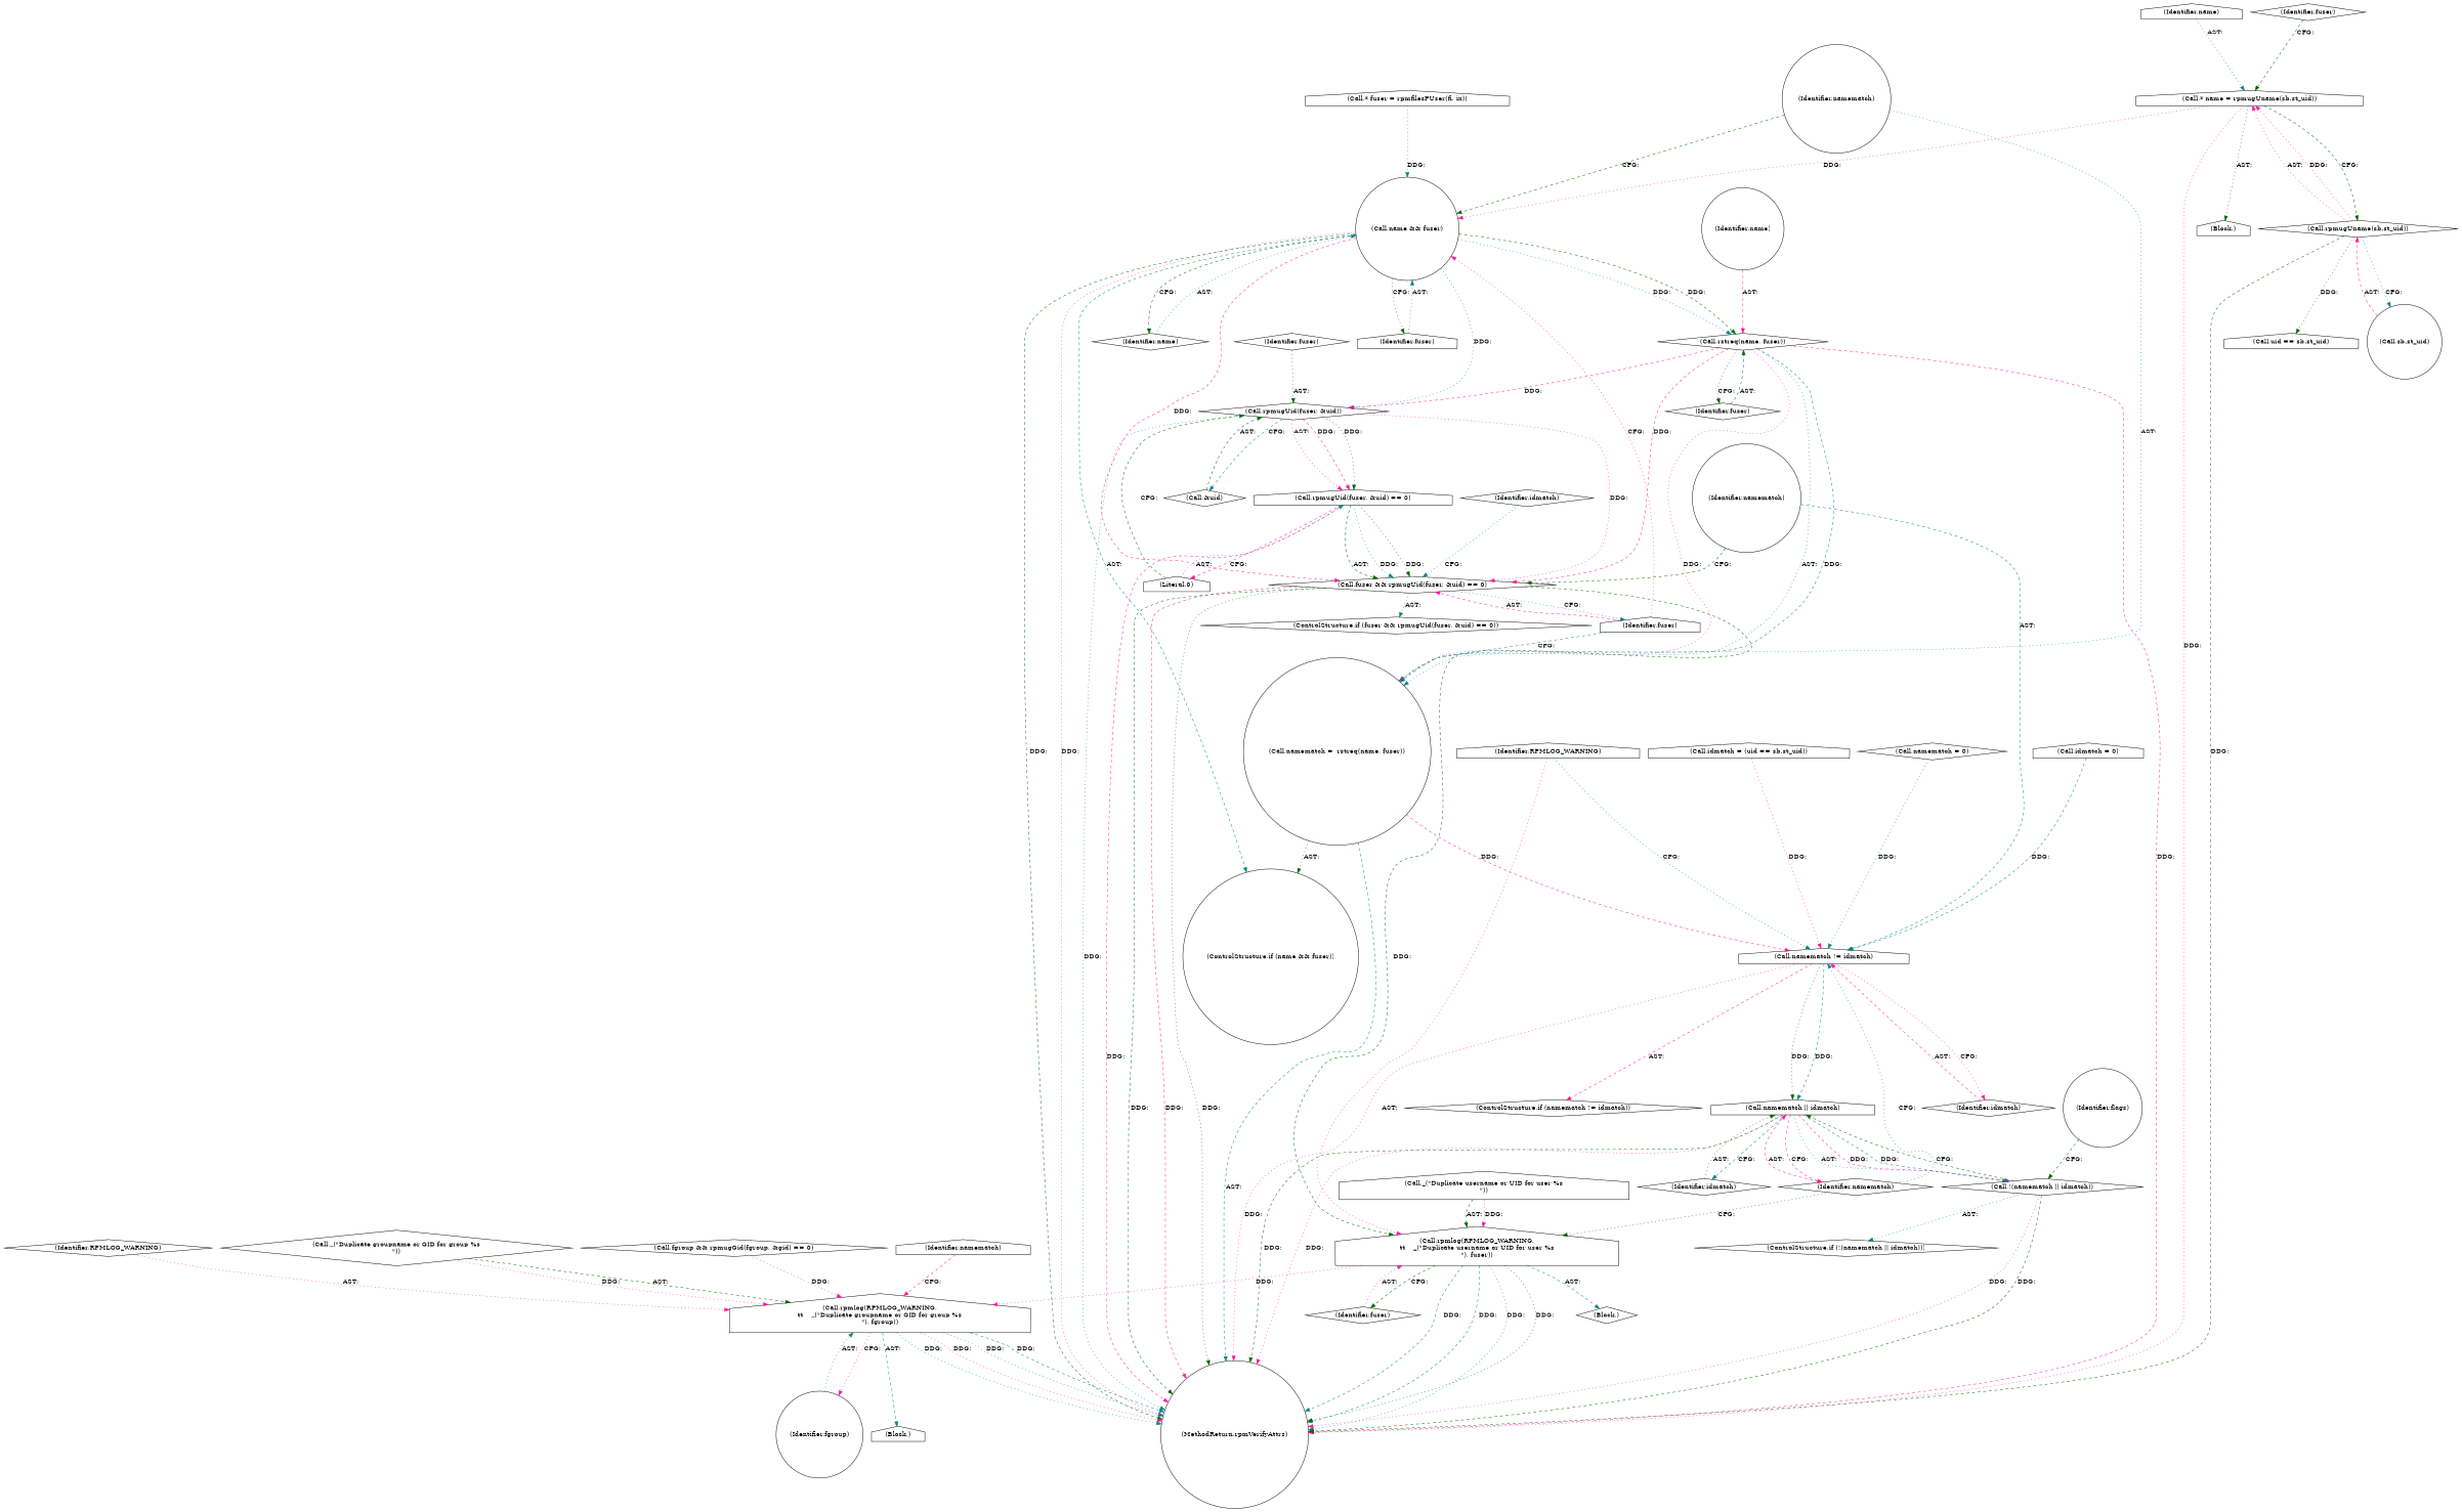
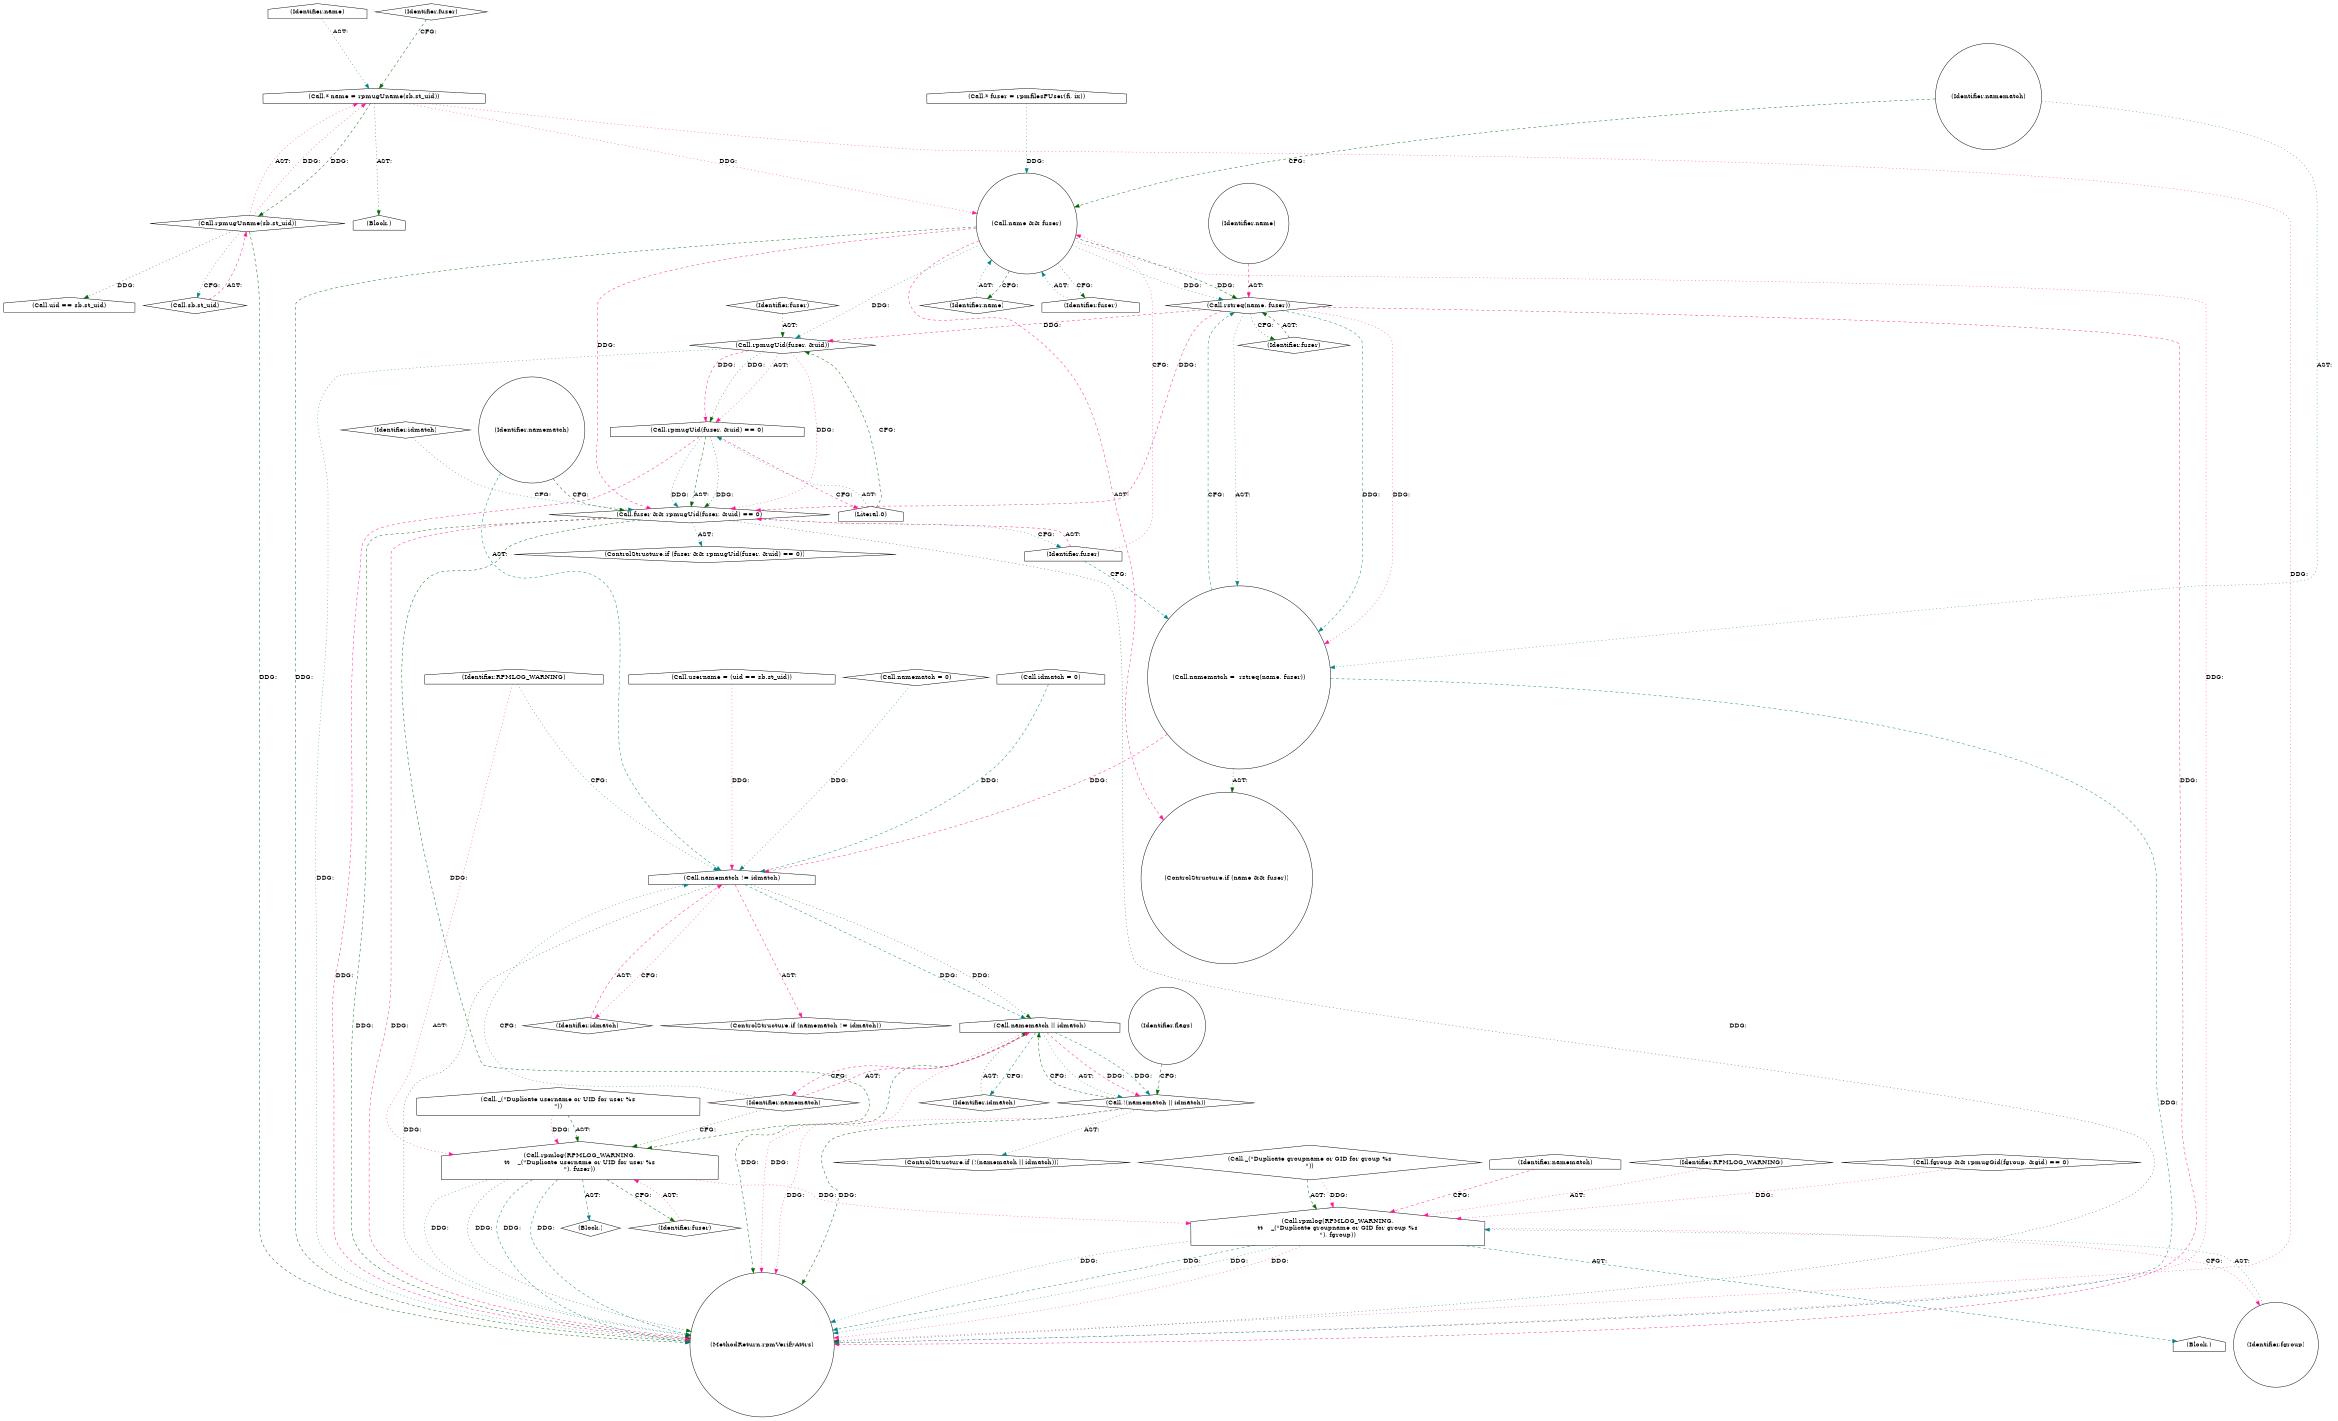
  digraph {
    node [shape=diamond]
    edge [color=deeppink style=dotted]
    n1 [label="(Call,* name = rpmugUname(sb.st_uid))" shape=house]
    n2 [label="(Call,rpmugUname(sb.st_uid))"]
    n3 [label="(Call,name && fuser)" shape=circle]
    n4 [label="(MethodReturn,rpmVerifyAttrs)" shape=circle]
    n5 [label="(Block,)" shape=house]
    n6 [label="(Call,uid == sb.st_uid)" shape=house]
-   n7 [label="(Call,sb.st_uid)" shape=circle]
+   n7 [label="(Call,sb.st_uid)"]
    n8 [label="(Call,rstreq(name, fuser))"]
    n9 [label="(Call,fuser && rpmugUid(fuser, &uid) == 0)"]
    n10 [label="(Call,rpmugUid(fuser, &uid))"]
    n11 [label="(Identifier,name)"]
    n12 [label="(Identifier,fuser)" shape=house]
    n13 [label="(ControlStructure,if (name && fuser))" shape=circle]
    n14 [label="(Call,namematch =  rstreq(name, fuser))" shape=circle]
    n15 [label="(Identifier,fuser)"]
    n16 [label="(Call,rpmlog(RPMLOG_WARNING,\n\t\t    _(\"Duplicate username or UID for user %s\n\"), fuser))" shape=house]
    n17 [label="(ControlStructure,if (fuser && rpmugUid(fuser, &uid) == 0))"]
    n18 [label="(Identifier,fuser)" shape=house]
    n19 [label="(Call,rpmugUid(fuser, &uid) == 0)" shape=house]
-   n20 [label="(Call,&uid)"]
    n21 [label="(Call,namematch != idmatch)" shape=house]
    n22 [label="(Call,namematch || idmatch)" shape=house]
    n23 [label="(Identifier,idmatch)"]
    n24 [label="(ControlStructure,if (namematch != idmatch))"]
    n25 [label="(Call,!(namematch || idmatch))"]
    n26 [label="(Identifier,idmatch)"]
    n27 [label="(Identifier,namematch)"]
    n28 [label="(ControlStructure,if (!(namematch || idmatch)))"]
    n29 [label="(Call,rpmlog(RPMLOG_WARNING,\n\t\t    _(\"Duplicate groupname or GID for group %s\n\"), fgroup))" shape=house]
    n30 [label="(Block,)"]
    n31 [label="(Identifier,fuser)"]
    n32 [label="(Literal,0)" shape=house]
    n33 [label="(Identifier,fgroup)" shape=circle]
    n34 [label="(Block,)" shape=house]
    n35 [label="(Identifier,name)" shape=house]
    n36 [label="(Call,* fuser = rpmfilesFUser(fi, ix))" shape=house]
    n37 [label="(Call,fgroup && rpmugGid(fgroup, &gid) == 0)"]
    n38 [label="(Identifier,name)" shape=circle]
-   n39 [label="(Call,idmatch = (uid == sb.st_uid))" shape=house]
+   n39 [label="(Call,username = (uid == sb.st_uid))" shape=house]
    n40 [label="(Call,namematch = 0)"]
    n41 [label="(Call,_(\"Duplicate username or UID for user %s\n\"))" shape=house]
    n42 [label="(Identifier,namematch)" shape=circle]
    n43 [label="(Identifier,fuser)"]
    n44 [label="(Identifier,idmatch)"]
    n45 [label="(Call,idmatch = 0)" shape=house]
    n46 [label="(Identifier,fuser)"]
    n47 [label="(Identifier,RPMLOG_WARNING)" shape=house]
    n48 [label="(Call,_(\"Duplicate groupname or GID for group %s\n\"))"]
    n49 [label="(Identifier,namematch)" shape=house]
    n50 [label="(Identifier,flags)" shape=circle]
    n51 [label="(Identifier,RPMLOG_WARNING)"]
    n52 [label="(Identifier,namematch)" shape=circle]
-   n1 -> n2 [color=darkgreen label="CFG: " style=dashed]
+   n1 -> n2 [color=darkgreen label="DDG: " style=dashed]
    n1 -> n3 [label="DDG: "]
    n1 -> n4 [label="DDG: "]
    n1 -> n5 [color=darkgreen label="AST: "]
    n2 -> n1 [label="AST: "]
    n2 -> n1 [label="DDG: "]
    n2 -> n4 [color=darkgreen label="DDG: " style=dashed]
    n2 -> n6 [color=darkgreen label="DDG: "]
    n2 -> n7 [color=teal label="CFG: "]
    n3 -> n4 [label="DDG: "]
    n3 -> n4 [color=darkgreen label="DDG: " style=dashed]
    n3 -> n8 [color=teal label="DDG: "]
    n3 -> n8 [color=darkgreen label="DDG: " style=dashed]
    n3 -> n9 [label="DDG: " style=dashed]
    n3 -> n10 [color=teal label="DDG: "]
    n3 -> n11 [color=darkgreen label="CFG: " style=dashed]
    n3 -> n12 [color=darkgreen label="CFG: "]
-   n3 -> n13 [color=teal label="AST: " style=dashed]
+   n3 -> n13 [label="AST: " style=dashed]
    n7 -> n2 [label="AST: " style=dashed]
    n8 -> n4 [label="DDG: " style=dashed]
    n8 -> n9 [label="DDG: " style=dashed]
    n8 -> n10 [label="DDG: " style=dashed]
    n8 -> n14 [color=teal label="AST: "]
    n8 -> n14 [color=teal label="DDG: " style=dashed]
    n8 -> n14 [label="DDG: "]
    n8 -> n15 [color=darkgreen label="CFG: "]
    n9 -> n4 [label="DDG: " style=dashed]
    n9 -> n4 [color=darkgreen label="DDG: "]
    n9 -> n4 [color=darkgreen label="DDG: " style=dashed]
    n9 -> n16 [color=darkgreen label="DDG: " style=dashed]
    n9 -> n17 [color=teal label="AST: "]
    n9 -> n18 [color=teal label="CFG: "]
    n10 -> n4 [color=teal label="DDG: "]
    n10 -> n9 [label="DDG: "]
    n10 -> n19 [label="AST: "]
    n10 -> n19 [label="DDG: " style=dashed]
    n10 -> n19 [color=darkgreen label="DDG: "]
-   n10 -> n20 [color=teal label="CFG: " style=dashed]
    n11 -> n3 [color=teal label="AST: "]
    n12 -> n3 [color=teal label="AST: "]
-   n14 -> n4 [color=teal label="AST: " style=dashed]
+   n14 -> n4 [color=teal label="DDG: " style=dashed]
+   n14 -> n8 [color=teal label="CFG: " style=dashed]
    n14 -> n13 [color=darkgreen label="AST: "]
    n14 -> n21 [label="DDG: " style=dashed]
    n15 -> n8 [color=darkgreen label="AST: " style=dashed]
    n16 -> n4 [color=teal label="DDG: " style=dashed]
    n16 -> n4 [color=teal label="DDG: " style=dashed]
    n16 -> n4 [color=teal label="DDG: "]
    n16 -> n4 [color=darkgreen label="DDG: "]
    n16 -> n29 [label="DDG: "]
    n16 -> n30 [color=teal label="AST: " style=dashed]
    n16 -> n31 [color=darkgreen label="CFG: " style=dashed]
    n18 -> n3 [label="CFG: "]
    n18 -> n9 [label="AST: " style=dashed]
    n18 -> n14 [color=teal label="CFG: " style=dashed]
    n19 -> n4 [label="DDG: " style=dashed]
    n19 -> n9 [color=darkgreen label="AST: " style=dashed]
    n19 -> n9 [color=darkgreen label="DDG: "]
    n19 -> n9 [color=teal label="DDG: "]
    n19 -> n32 [label="CFG: " style=dashed]
-   n20 -> n10 [color=darkgreen label="AST: " style=dashed]
-   n21 -> n4 [label="DDG: "]
+   n21 -> n4 [color=darkgreen label="DDG: "]
    n21 -> n22 [color=teal label="DDG: " style=dashed]
    n21 -> n22 [color=darkgreen label="DDG: "]
    n21 -> n23 [label="CFG: "]
    n21 -> n24 [label="AST: " style=dashed]
    n22 -> n4 [color=darkgreen label="DDG: " style=dashed]
    n22 -> n4 [label="DDG: "]
    n22 -> n25 [color=teal label="AST: "]
    n22 -> n25 [label="DDG: " style=dashed]
    n22 -> n25 [color=teal label="DDG: " style=dashed]
    n22 -> n26 [color=teal label="CFG: " style=dashed]
    n22 -> n27 [label="CFG: " style=dashed]
    n23 -> n21 [label="AST: " style=dashed]
    n25 -> n4 [label="DDG: "]
    n25 -> n4 [color=darkgreen label="DDG: " style=dashed]
    n25 -> n22 [color=darkgreen label="CFG: " style=dashed]
    n25 -> n28 [color=teal label="AST: "]
    n26 -> n22 [color=darkgreen label="AST: "]
    n27 -> n16 [color=darkgreen label="CFG: "]
    n27 -> n21 [color=teal label="CFG: "]
    n27 -> n22 [label="AST: " style=dashed]
    n29 -> n4 [color=teal label="DDG: "]
    n29 -> n4 [color=teal label="DDG: " style=dashed]
    n29 -> n4 [color=teal label="DDG: "]
    n29 -> n4 [label="DDG: "]
    n29 -> n33 [label="CFG: "]
    n29 -> n34 [color=teal label="AST: " style=dashed]
    n31 -> n16 [label="AST: "]
    n32 -> n10 [color=darkgreen label="CFG: " style=dashed]
    n32 -> n19 [color=teal label="AST: "]
    n33 -> n29 [color=teal label="AST: "]
    n35 -> n1 [color=teal label="AST: "]
    n36 -> n3 [color=teal label="DDG: "]
    n37 -> n29 [label="DDG: "]
    n38 -> n8 [label="AST: " style=dashed]
    n39 -> n21 [label="DDG: "]
    n40 -> n21 [color=teal label="DDG: "]
    n41 -> n16 [color=darkgreen label="AST: " style=dashed]
    n41 -> n16 [label="DDG: "]
    n42 -> n3 [color=darkgreen label="CFG: " style=dashed]
    n42 -> n14 [color=teal label="AST: "]
    n43 -> n10 [color=darkgreen label="AST: "]
    n44 -> n9 [color=teal label="CFG: "]
    n45 -> n21 [color=teal label="DDG: " style=dashed]
    n46 -> n1 [color=darkgreen label="CFG: " style=dashed]
    n47 -> n16 [label="AST: "]
    n47 -> n21 [color=teal label="CFG: "]
    n48 -> n29 [color=darkgreen label="AST: " style=dashed]
    n48 -> n29 [label="DDG: "]
    n49 -> n29 [label="CFG: " style=dashed]
    n50 -> n25 [color=darkgreen label="CFG: " style=dashed]
    n51 -> n29 [label="AST: "]
    n52 -> n9 [color=darkgreen label="CFG: " style=dashed]
    n52 -> n21 [color=teal label="AST: " style=dashed]
  }
